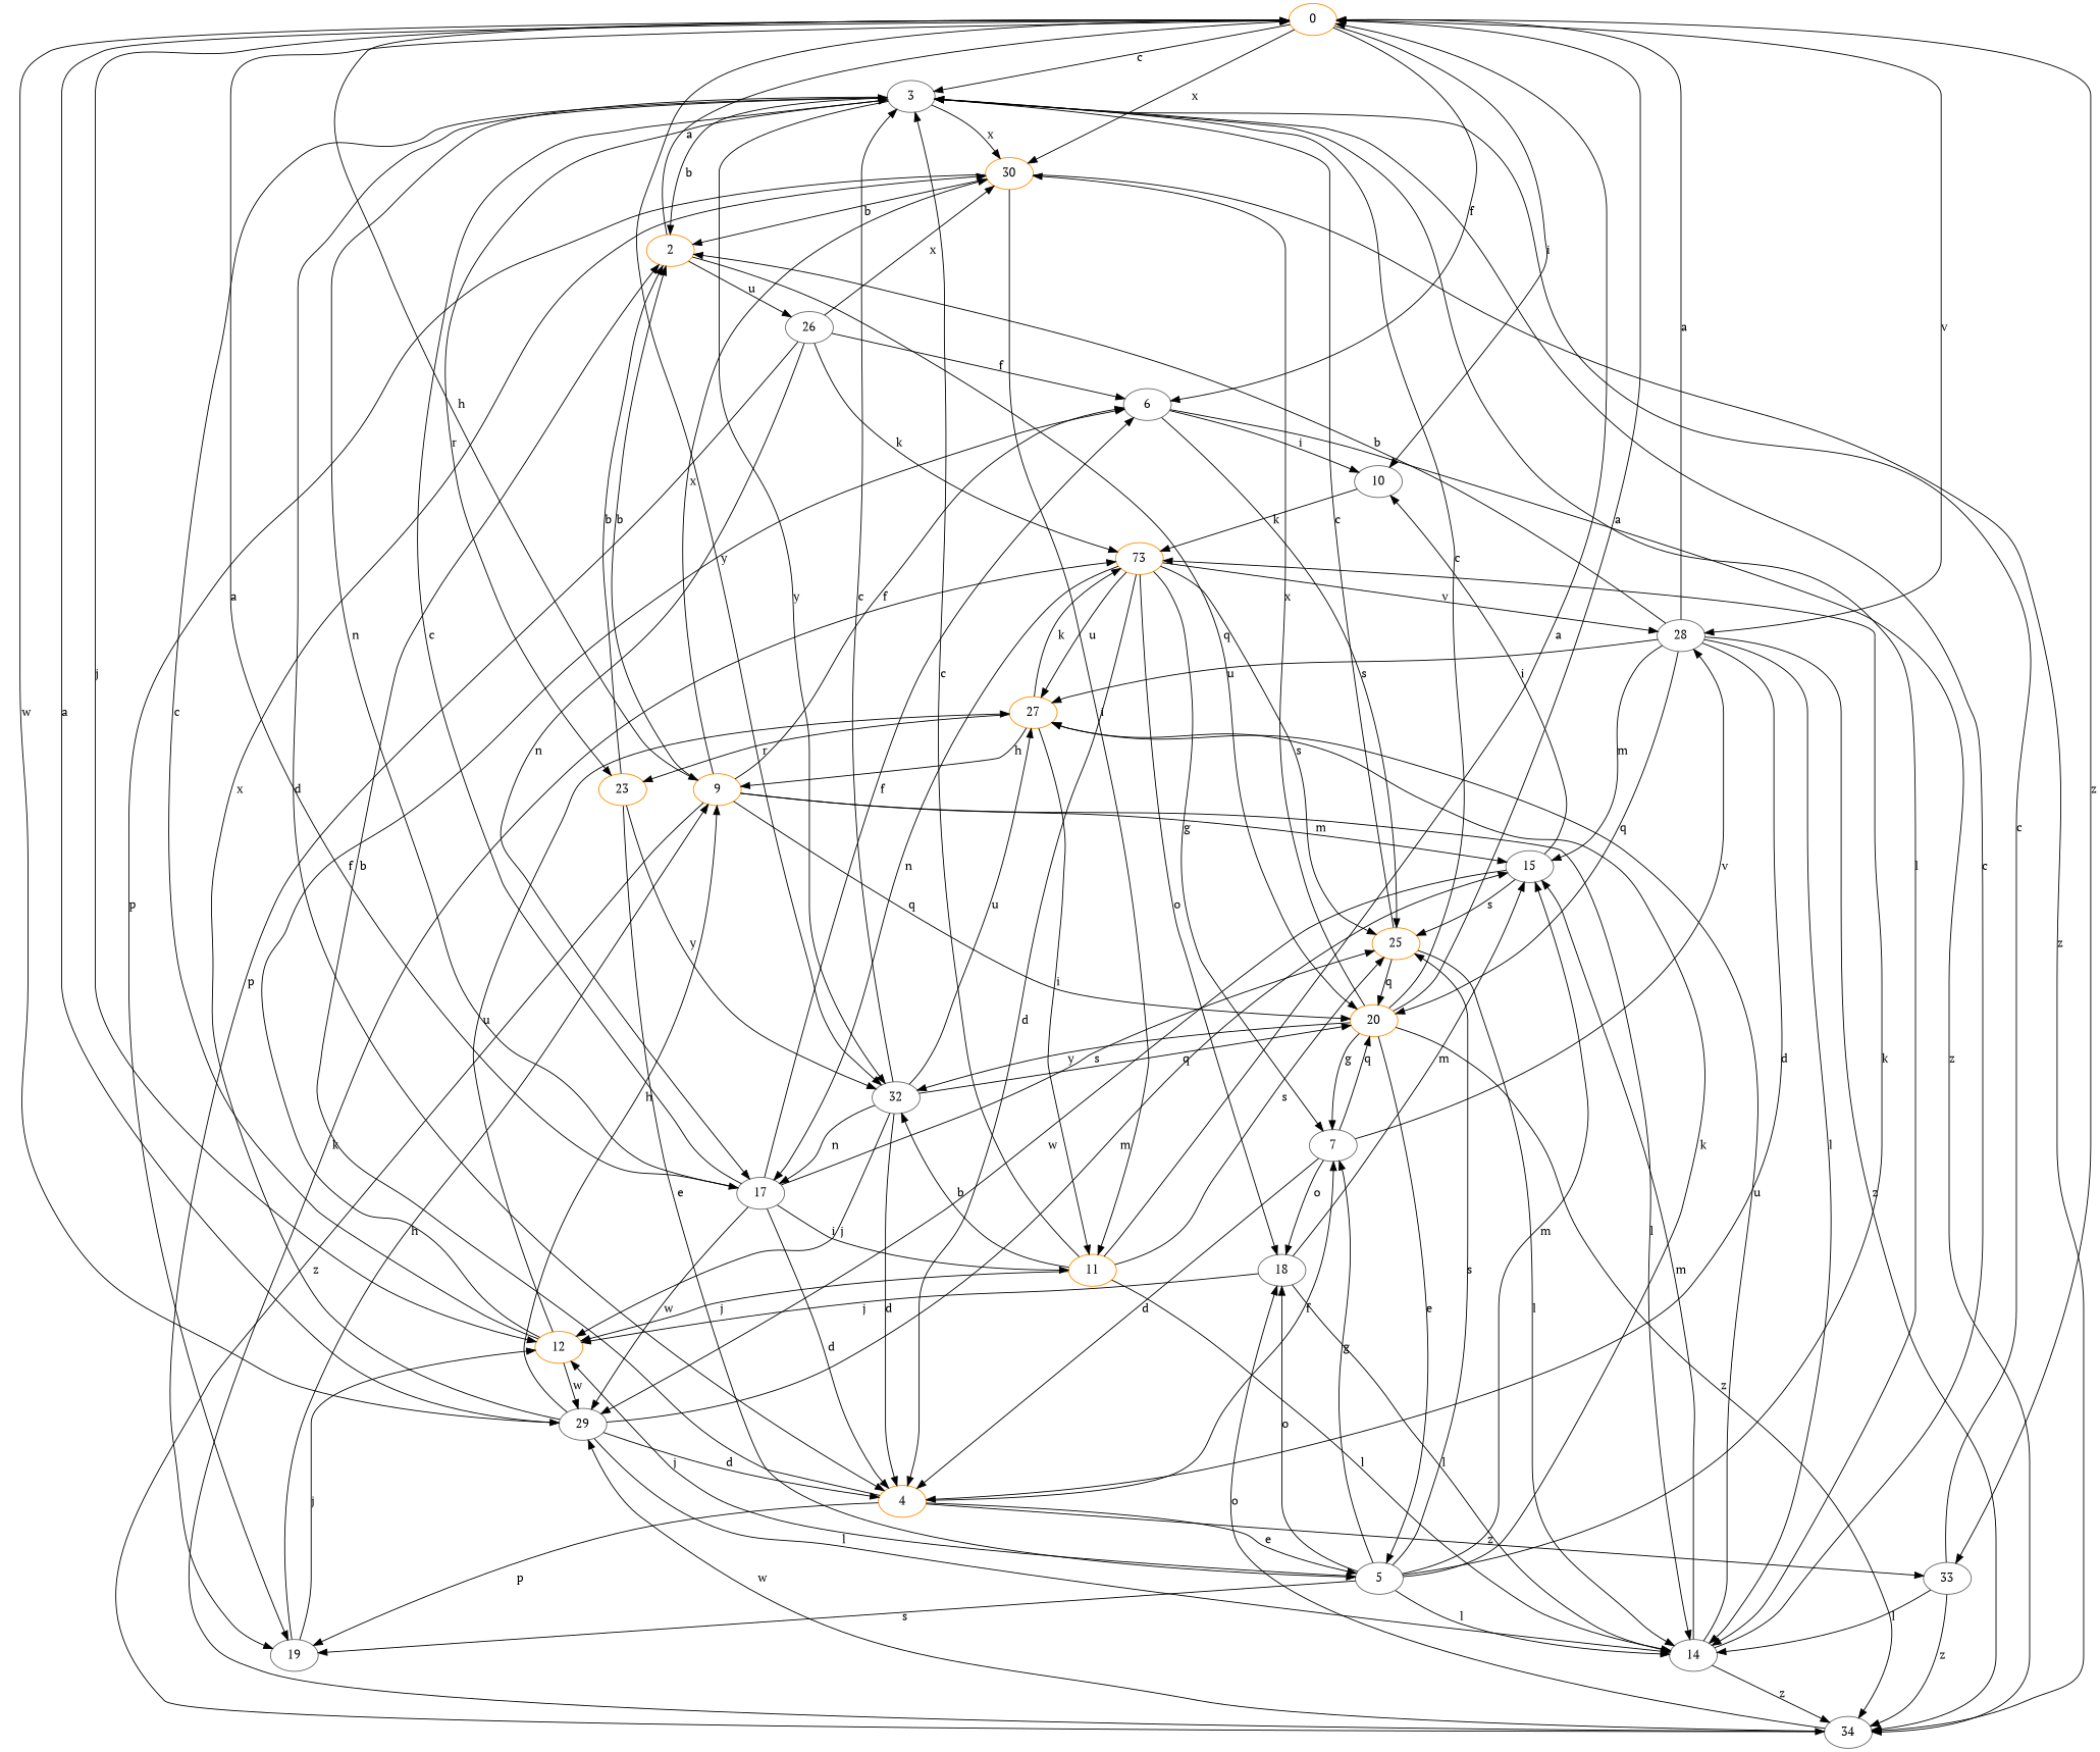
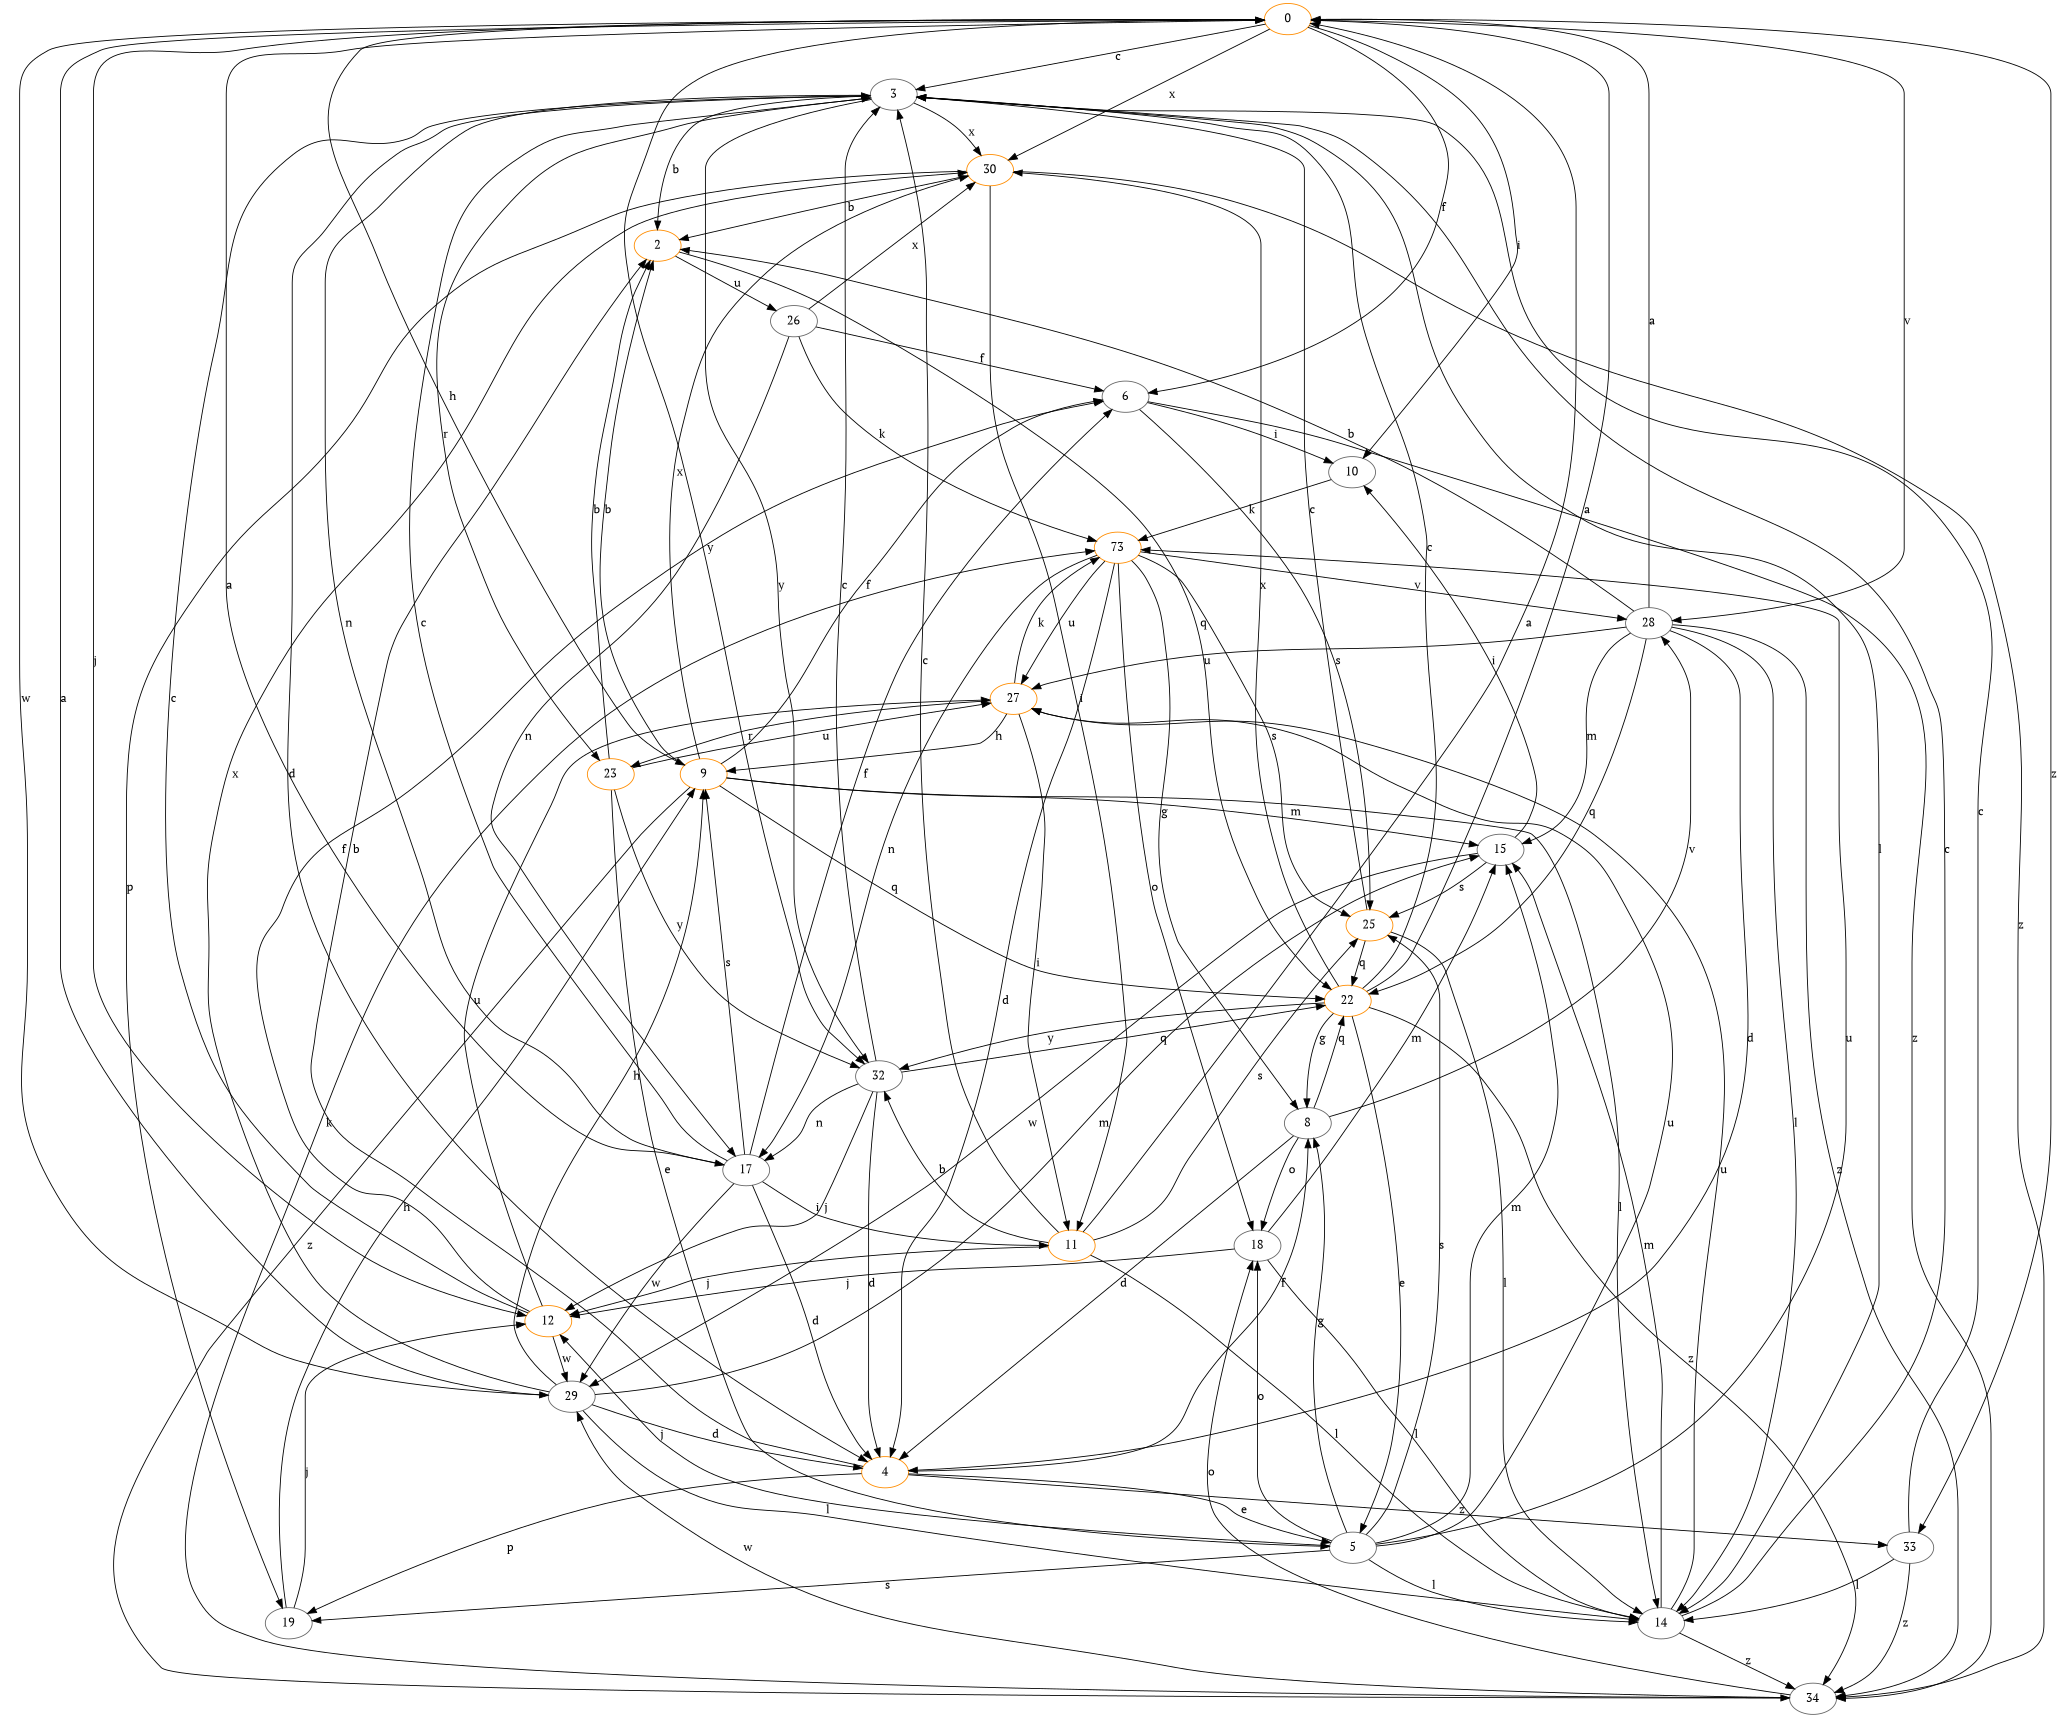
  strict digraph {
    fontname="PT Serif"
    node [color=gray40 fontname="PT Serif"]
    edge [fontname="PT Serif"]
    0 [color=darkorange]
    3
    6
    9 [color=darkorange]
    10
    12 [color=darkorange]
    28
    29
    30 [color=darkorange]
    32
    33
    2 [color=darkorange]
    4 [color=darkorange]
    14
    17
    23 [color=darkorange]
    25 [color=darkorange]
    34
-   22 [color=darkorange label=20]
+   22 [color=darkorange]
    15
    n21 [color=darkorange label=73]
    27 [color=darkorange]
    19
    11 [color=darkorange]
    26
    5
-   8 [label=7]
+   8
    18
    0 -> 3 [label=c]
    0 -> 6 [label=f]
    0 -> 9 [label=h]
    0 -> 10 [label=i]
    0 -> 12 [label=j]
    0 -> 28 [label=v]
    0 -> 29 [label=w]
    0 -> 30 [label=x]
    0 -> 32 [label=y]
    0 -> 33 [label=z]
    3 -> 30 [label=x]
    3 -> 32 [label=y]
    3 -> 2 [label=b]
    3 -> 4 [label=d]
    3 -> 14 [label=l]
    3 -> 17 [label=n]
    3 -> 23 [label=r]
    6 -> 10 [label=i]
    6 -> 25 [label=s]
    6 -> 34 [label=z]
    9 -> 6 [label=f]
    9 -> 30 [label=x]
    9 -> 2 [label=b]
    9 -> 14 [label=l]
    9 -> 34 [label=z]
    9 -> 22 [label=q]
    9 -> 15 [label=m]
    10 -> n21 [label=k]
    12 -> 3 [label=c]
    12 -> 6 [label=f]
    12 -> 29 [label=w]
    12 -> 27 [label=u]
    28 -> 0 [label=a]
    28 -> 2 [label=b]
    28 -> 4 [label=d]
    28 -> 14 [label=l]
    28 -> 34 [label=z]
    28 -> 22 [label=q]
    28 -> 15 [label=m]
    28 -> 27 [label=u]
    29 -> 0 [label=a]
    29 -> 9 [label=h]
    29 -> 30 [label=x]
    29 -> 4 [label=d]
    29 -> 14 [label=l]
    29 -> 15 [label=m]
    30 -> 2 [label=b]
    30 -> 34 [label=z]
    30 -> 19 [label=p]
    30 -> 11 [label=i]
    32 -> 3 [label=c]
    32 -> 12 [label=j]
    32 -> 4 [label=d]
    32 -> 17 [label=n]
    32 -> 22 [label=q]
    33 -> 3 [label=c]
    33 -> 14 [label=l]
    33 -> 34 [label=z]
-   2 -> 0 [label=a]
    2 -> 22 [label=q]
    2 -> 26 [label=u]
    4 -> 33 [label=z]
    4 -> 2 [label=b]
    4 -> 19 [label=p]
    4 -> 5 [label=e]
    4 -> 8 [label=f]
    14 -> 3 [label=c]
    14 -> 34 [label=z]
    14 -> 15 [label=m]
    14 -> 27 [label=u]
    17 -> 0 [label=a]
    17 -> 3 [label=c]
    17 -> 6 [label=f]
    17 -> 29 [label=w]
    17 -> 4 [label=d]
-   17 -> 25 [label=s]
+   17 -> 9 [label=s]
    17 -> 11 [label=i]
    23 -> 32 [label=y]
    23 -> 2 [label=b]
-   32 -> 27 [label=u]
+   23 -> 27 [label=u]
    23 -> 5 [label=e]
    25 -> 3 [label=c]
    25 -> 14 [label=l]
    25 -> 22 [label=q]
    34 -> 29 [label=w]
    34 -> n21 [label=k]
    34 -> 18 [label=o]
    22 -> 0 [label=a]
    22 -> 3 [label=c]
    22 -> 30 [label=x]
    22 -> 32 [label=y]
    22 -> 34 [label=z]
    22 -> 5 [label=e]
    22 -> 8 [label=g]
    15 -> 10 [label=i]
    15 -> 29 [label=w]
    15 -> 25 [label=s]
    n21 -> 28 [label=v]
    n21 -> 4 [label=d]
    n21 -> 17 [label=n]
    n21 -> 25 [label=s]
    n21 -> 27 [label=u]
    n21 -> 8 [label=g]
    n21 -> 18 [label=o]
    27 -> 9 [label=h]
    27 -> 23 [label=r]
    27 -> n21 [label=k]
    27 -> 11 [label=i]
    19 -> 9 [label=h]
    19 -> 12 [label=j]
    11 -> 0 [label=a]
    11 -> 3 [label=c]
    11 -> 12 [label=j]
    11 -> 32 [label=b]
    11 -> 14 [label=l]
    11 -> 25 [label=s]
    26 -> 6 [label=f]
    26 -> 30 [label=x]
    26 -> 17 [label=n]
    26 -> n21 [label=k]
-   26 -> 19 [label=p]
    5 -> 12 [label=j]
    5 -> 14 [label=l]
    5 -> 25 [label=s]
    5 -> 15 [label=m]
-   5 -> n21 [label=k]
-   5 -> 27 [label=k]
+   5 -> n21 [label=u]
+   5 -> 27 [label=u]
    5 -> 19 [label=s]
    5 -> 8 [label=g]
    5 -> 18 [label=o]
    8 -> 28 [label=v]
    8 -> 4 [label=d]
    8 -> 22 [label=q]
    8 -> 18 [label=o]
    18 -> 12 [label=j]
    18 -> 14 [label=l]
    18 -> 15 [label=m]
  }
